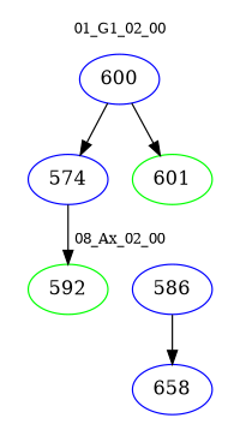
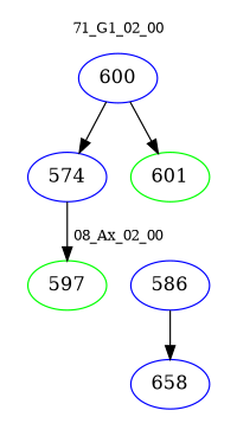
  digraph {
    node [color=blue]
    edge [color=black]
    n1 [label=586]
-   n2 [color=green label=592]
+   n2 [color=green label=597]
    n3 [label=658]
    n4 [label=600]
    n5 [label=574]
    n6 [color=green label=601]
    subgraph cluster_1 {
      color=white
      fontsize=10
      label="08_Ax_02_00"
      n1
      n2
      n3
    }
    subgraph cluster_2 {
      color=white
      fontsize=10
-     label="01_G1_02_00"
+     label="71_G1_02_00"
      n4
      n5
      n6
    }
    n1 -> n3
    n4 -> n5
    n4 -> n6
    n5 -> n2
  }
